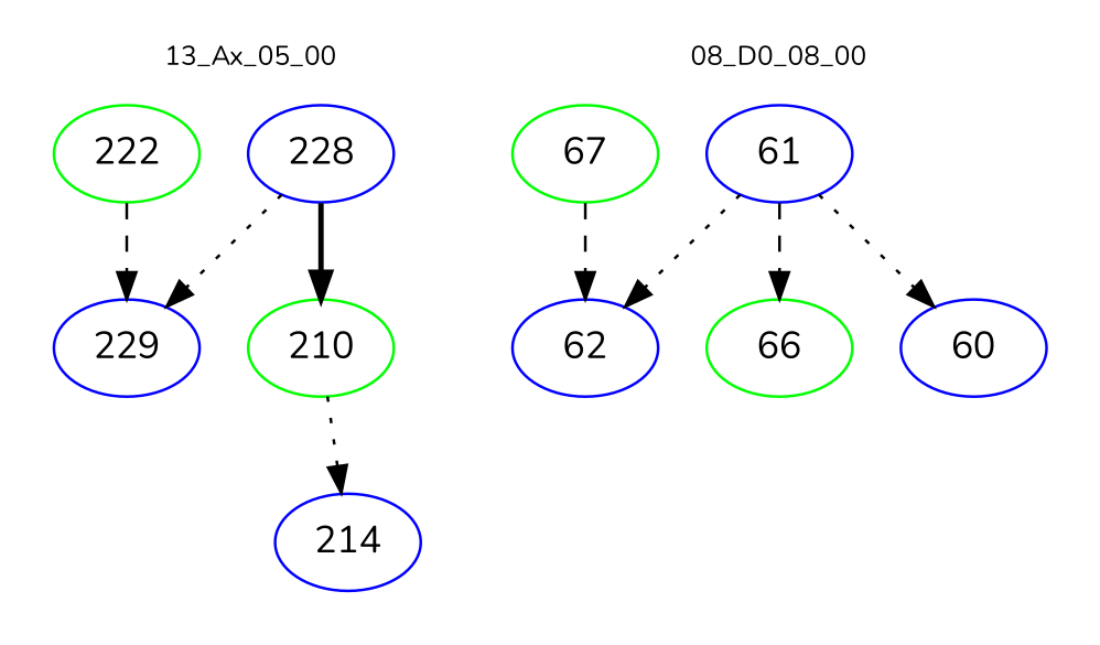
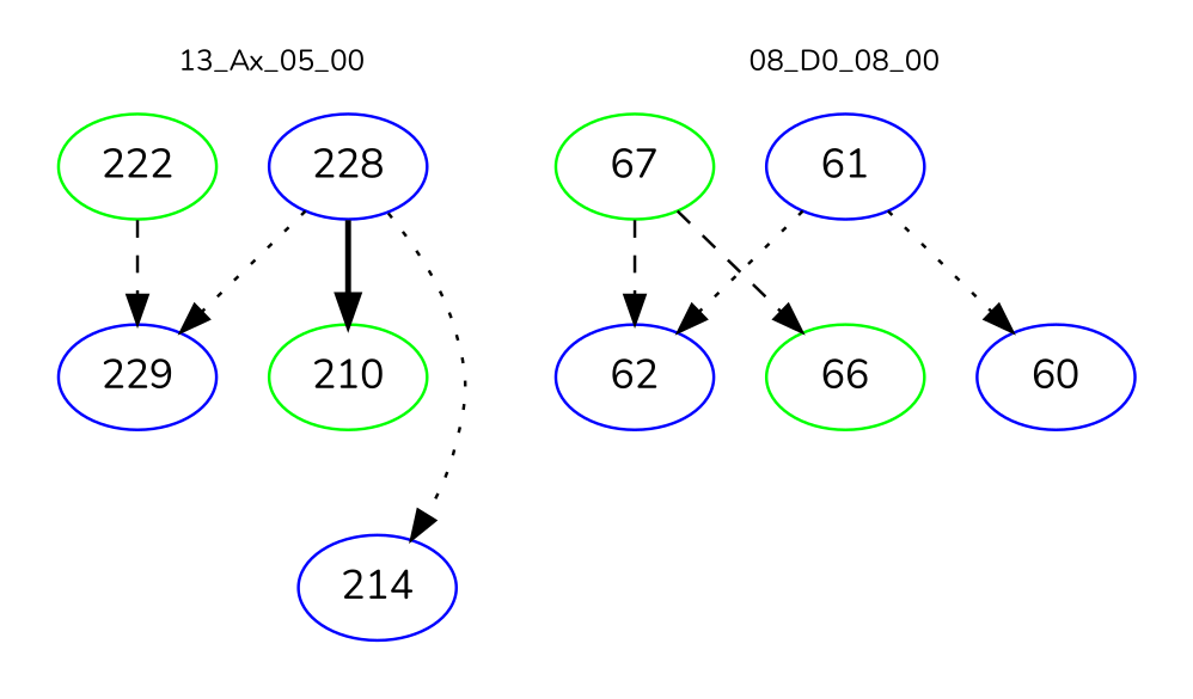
  digraph {
    fontname=Nunito
    node [color=blue fontname=Nunito]
    edge [color=black fontname=Nunito style=dotted]
    n1 [label=228]
    n2 [color=green label=210]
    n3 [label=229]
    n4 [label=214]
    n5 [color=green label=222]
    n6 [label=61]
    n7 [label=60]
    n8 [label=62]
    n9 [color=green label=66]
    n10 [color=green label=67]
    subgraph cluster_1 {
      color=white
      fontsize=10
      label="13_Ax_05_00"
      n1
      n2
      n3
      n4
      n5
    }
    subgraph cluster_2 {
      color=white
      fontsize=10
      label="08_D0_08_00"
      n6
      n7
      n8
      n9
      n10
    }
    n1 -> n2 [style=bold]
    n1 -> n3
-   n2 -> n4
+   n1 -> n4
    n5 -> n3 [style=dashed]
    n6 -> n7
    n6 -> n8
-   n6 -> n9 [style=dashed]
+   n10 -> n9 [style=dashed]
    n10 -> n8 [style=dashed]
  }
